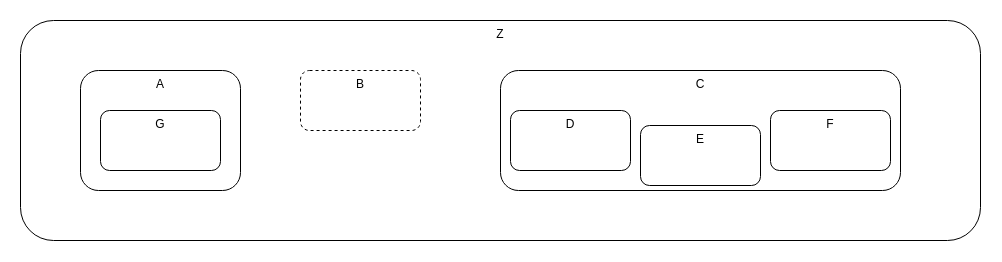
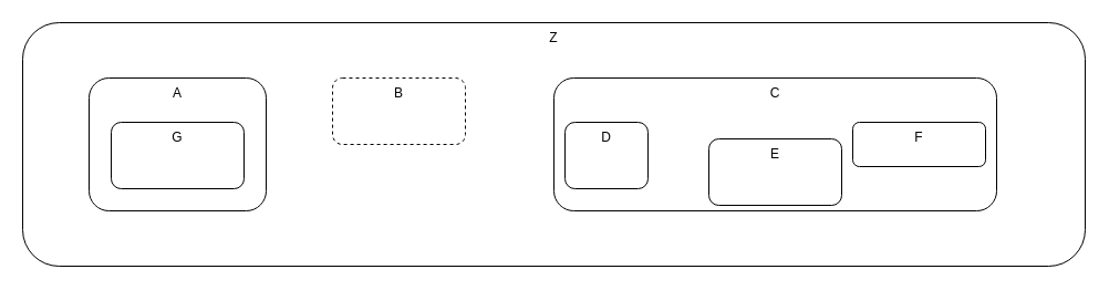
  <mxCell id="0" />
  <mxCell id="1" parent="0" />
  <mxCell id="2" value="Z" style="rounded=1;whiteSpace=wrap;html=1;verticalAlign=top;" parent="1" vertex="1"><mxGeometry x="20" y="20" width="960" height="220" as="geometry" /></mxCell>
  <mxCell id="3" value="A" style="rounded=1;whiteSpace=wrap;html=1;verticalAlign=top;" parent="1" vertex="1"><mxGeometry x="80" y="70" width="160" height="120" as="geometry" /></mxCell>
  <mxCell id="4" value="C" style="rounded=1;whiteSpace=wrap;html=1;verticalAlign=top;" parent="1" vertex="1"><mxGeometry x="500" y="70" width="400" height="120" as="geometry" /></mxCell>
  <mxCell id="5" value="B" style="rounded=1;whiteSpace=wrap;html=1;verticalAlign=top;dashed=1;" parent="1" vertex="1"><mxGeometry x="300" y="70" width="120" height="60" as="geometry" /></mxCell>
- <mxCell id="6" value="D" style="rounded=1;whiteSpace=wrap;html=1;verticalAlign=top;" parent="1" vertex="1"><mxGeometry x="510" y="110" width="120" height="60" as="geometry" /></mxCell>
+ <mxCell id="6" value="D" style="rounded=1;whiteSpace=wrap;html=1;verticalAlign=top;" parent="1" vertex="1"><mxGeometry x="510" y="110" width="75" height="60" as="geometry" /></mxCell>
  <mxCell id="7" value="E" style="rounded=1;whiteSpace=wrap;html=1;verticalAlign=top;" parent="1" vertex="1"><mxGeometry x="640" y="125" width="120" height="60" as="geometry" /></mxCell>
- <mxCell id="8" value="F" style="rounded=1;whiteSpace=wrap;html=1;verticalAlign=top;" parent="1" vertex="1"><mxGeometry x="770" y="110" width="120" height="60" as="geometry" /></mxCell>
+ <mxCell id="8" value="F" style="rounded=1;whiteSpace=wrap;html=1;verticalAlign=top;" parent="1" vertex="1"><mxGeometry x="770" y="110" width="120" height="40" as="geometry" /></mxCell>
  <mxCell id="9" value="G" style="rounded=1;whiteSpace=wrap;html=1;verticalAlign=top;" parent="1" vertex="1"><mxGeometry x="100" y="110" width="120" height="60" as="geometry" /></mxCell>
